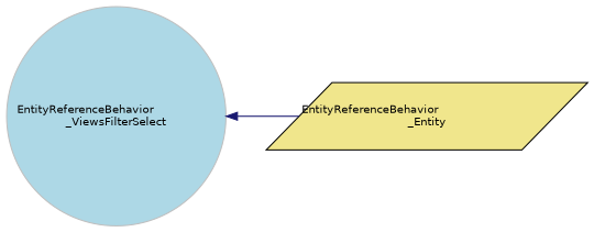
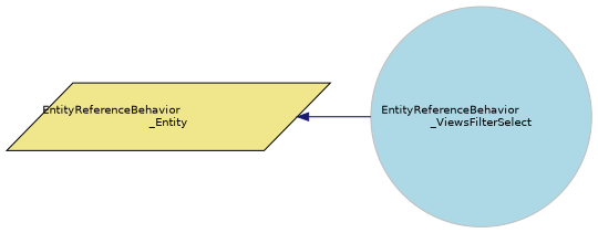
  digraph {
    rankdir=LR
    node [fontname=Helvetica fontsize=10 style=filled]
    n1 [color=grey75 fillcolor=lightblue height=0.2 label="EntityReferenceBehavior\l_ViewsFilterSelect" shape=circle width=0.4]
    n2 [color=black fillcolor=khaki height=0.2 label="EntityReferenceBehavior\l_Entity" shape=parallelogram width=0.4]
-   n1 -> n2 [color=midnightblue dir=back fontname=Helvetica fontsize=10 labelfontname=Helvetica labelfontsize=10 style=solid]
+   n2 -> n1 [color=midnightblue dir=back fontname=Helvetica fontsize=10 labelfontname=Helvetica labelfontsize=10 style=solid]
  }
